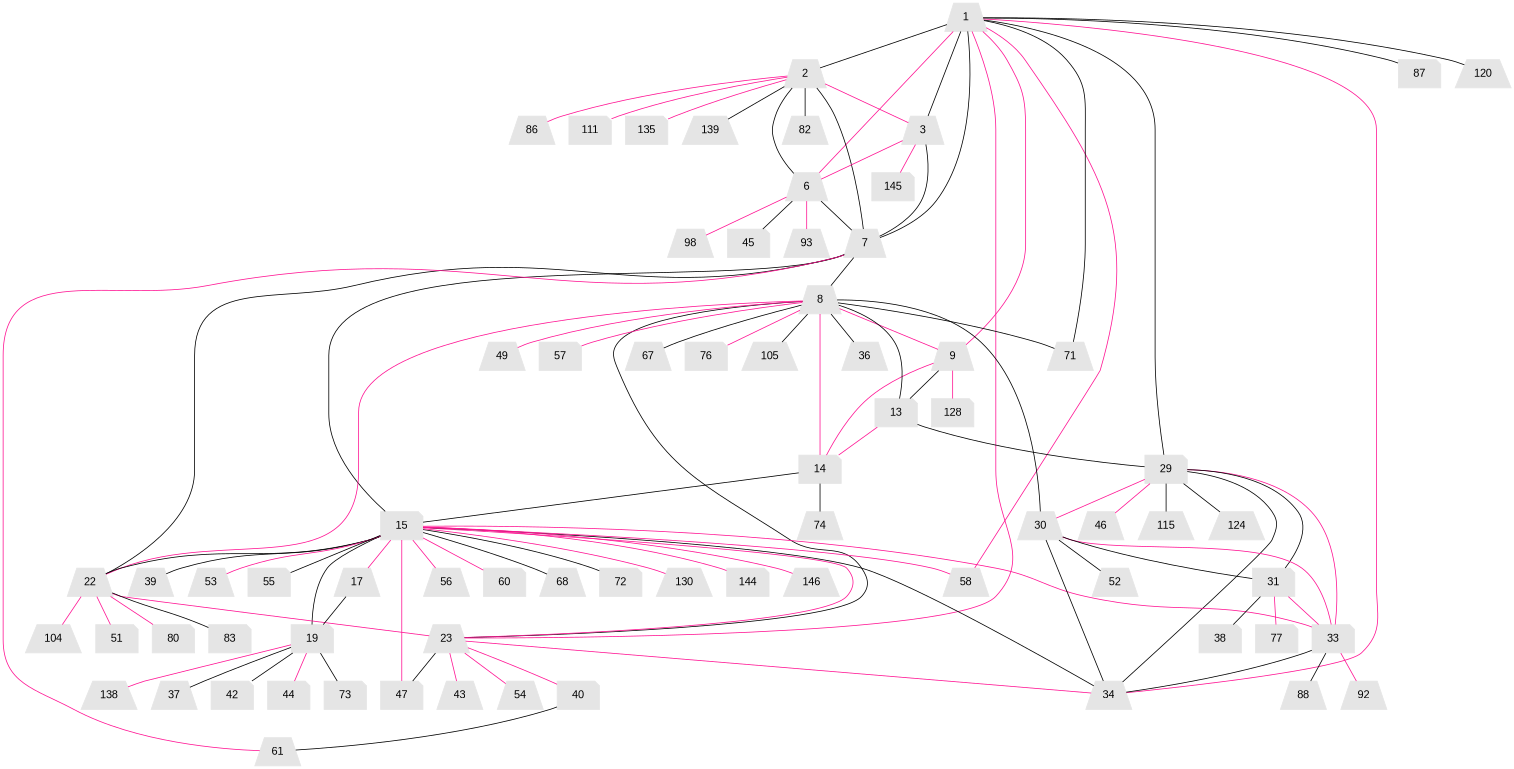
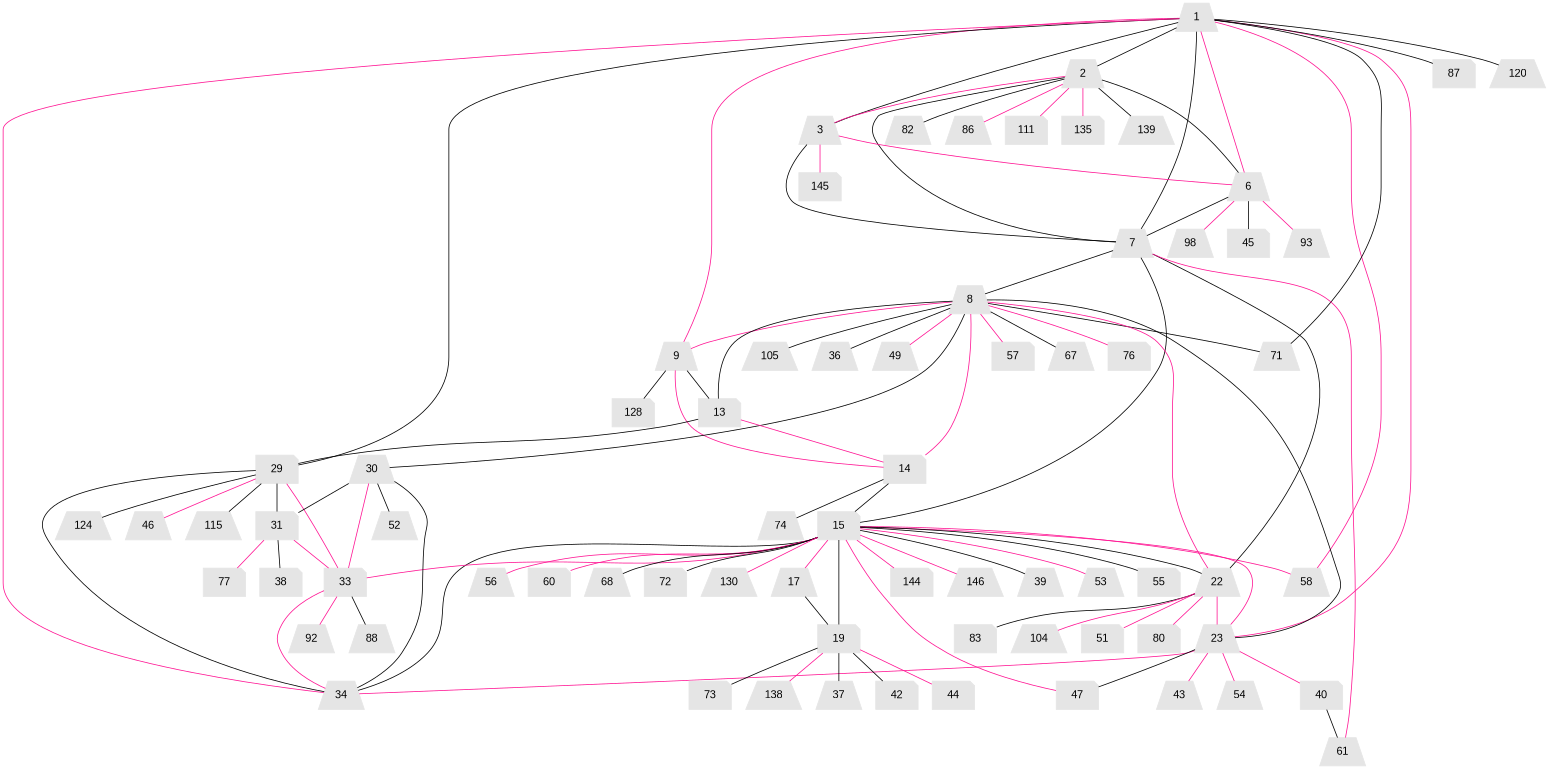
  graph {
    fontname="Liberation Sans"
    node [color=gray90 fontname="Liberation Sans" shape=trapezium style=filled]
    edge [color=black fontname="Liberation Sans"]
    1 [super="+4"]
    2 [super="+66"]
    3
    6
    7 [super="+64"]
    9
    23 [super="+28+63+84+118+117+78"]
    29 [shape=note super="+35+62+65+125+133"]
    34 [super="+85+100"]
    58
    71
    87 [shape=note]
    120
    82 [super="+122"]
    86
    111 [shape=note]
    135 [shape=note]
    139
    145 [shape=note]
    45 [shape=note]
    93
    98
    8 [super="+116+12+10"]
    15 [shape=note super="+109+16+48+18+20"]
    22 [super="+24"]
    61
    13 [shape=note super="+89+131+75"]
    14 [shape=note super="+136"]
    128 [shape=note]
    47 [shape=note]
    40 [shape=note]
    43
    54 [super="+97"]
    30 [super="+112+32"]
    33 [shape=note super="+50"]
    31 [shape=note super="+140+126+59+41"]
    46
    115
    124
    36
    49
    57 [shape=note]
    67
    76 [shape=note]
    105 [super="+142"]
    17
    19 [shape=note]
    39 [super="+96"]
    53
    55 [shape=note]
    56
    60 [shape=note]
    68
    72 [shape=note]
    130
    144 [shape=note]
    146
    51 [shape=note super="+70+114"]
    80 [shape=note super="+90"]
    83 [shape=note]
    104
    74
    52
    37
    42 [shape=note]
    44 [shape=note]
    73 [shape=note]
    138
    88
    92
    38 [shape=note]
    77 [shape=note]
    1 -- 2 [weight=3]
    1 -- 3 [weight=3]
    1 -- 6 [color=deeppink weight=3]
    1 -- 7 [weight=3]
    1 -- 9 [color=deeppink]
    1 -- 23 [color=deeppink]
    1 -- 29
    1 -- 34 [color=deeppink]
    1 -- 58 [color=deeppink]
    1 -- 71
    1 -- 87
    1 -- 120
    2 -- 3 [color=deeppink]
    2 -- 6
    2 -- 7
    2 -- 82
    2 -- 86 [color=deeppink]
    2 -- 111 [color=deeppink]
    2 -- 135 [color=deeppink]
    2 -- 139
    3 -- 6 [color=deeppink]
    3 -- 7
    3 -- 145 [color=deeppink]
    6 -- 7
    6 -- 45
    6 -- 93 [color=deeppink]
    6 -- 98 [color=deeppink]
    7 -- 8
    7 -- 15
    7 -- 22
    7 -- 61 [color=deeppink]
    9 -- 13
    9 -- 14 [color=deeppink]
-   9 -- 128 [color=deeppink]
+   9 -- 128
    23 -- 34 [color=deeppink]
    23 -- 47
    23 -- 40 [color=deeppink]
    23 -- 43 [color=deeppink]
    23 -- 54 [color=deeppink]
    29 -- 34 [weight=2]
-   29 -- 30 [color=deeppink weight=4]
    29 -- 33 [color=deeppink weight=2]
    29 -- 31 [weight=2]
    29 -- 46 [color=deeppink]
    29 -- 115
    29 -- 124
    8 -- 9 [color=deeppink weight=4]
    8 -- 23 [weight=2]
    8 -- 71
    8 -- 22 [color=deeppink weight=4]
    8 -- 13 [weight=4]
    8 -- 14 [color=deeppink weight=4]
    8 -- 30
    8 -- 36
    8 -- 49 [color=deeppink]
    8 -- 57 [color=deeppink]
    8 -- 67
    8 -- 76 [color=deeppink]
    8 -- 105
    15 -- 23 [color=deeppink]
    15 -- 34
    15 -- 58 [color=deeppink]
    15 -- 22
    15 -- 47 [color=deeppink]
    15 -- 33 [color=deeppink weight=2]
    15 -- 17 [color=deeppink weight=5]
    15 -- 19 [weight=5]
    15 -- 39
    15 -- 53 [color=deeppink]
    15 -- 55
    15 -- 56 [color=deeppink]
    15 -- 60 [color=deeppink]
    15 -- 68
    15 -- 72
    15 -- 130 [color=deeppink]
    15 -- 144 [color=deeppink]
    15 -- 146 [color=deeppink]
    22 -- 23 [color=deeppink weight=8]
    22 -- 51 [color=deeppink]
    22 -- 80 [color=deeppink]
    22 -- 83
    22 -- 104 [color=deeppink]
    13 -- 29
    13 -- 14 [color=deeppink]
    14 -- 15
    14 -- 74
    40 -- 61
    30 -- 34 [weight=2]
    30 -- 33 [color=deeppink weight=2]
    30 -- 31 [weight=2]
    30 -- 52
-   33 -- 34
+   33 -- 34 [color=deeppink]
    33 -- 88
    33 -- 92 [color=deeppink]
    31 -- 33 [color=deeppink]
    31 -- 38
    31 -- 77 [color=deeppink]
    17 -- 19
    19 -- 37
    19 -- 42
    19 -- 44 [color=deeppink]
    19 -- 73
    19 -- 138 [color=deeppink]
  }
